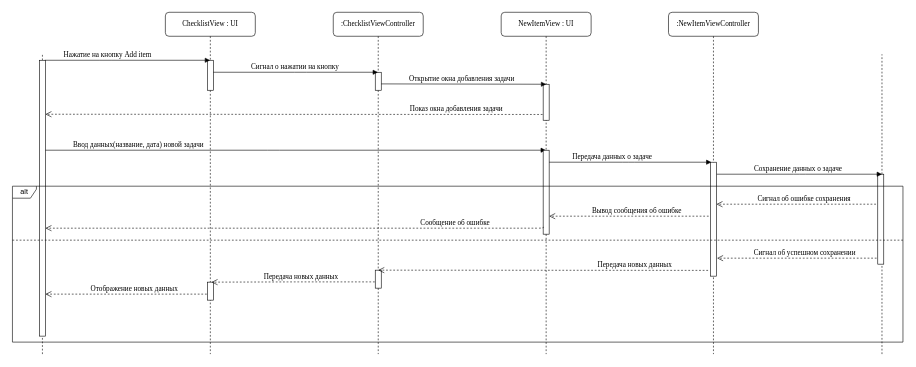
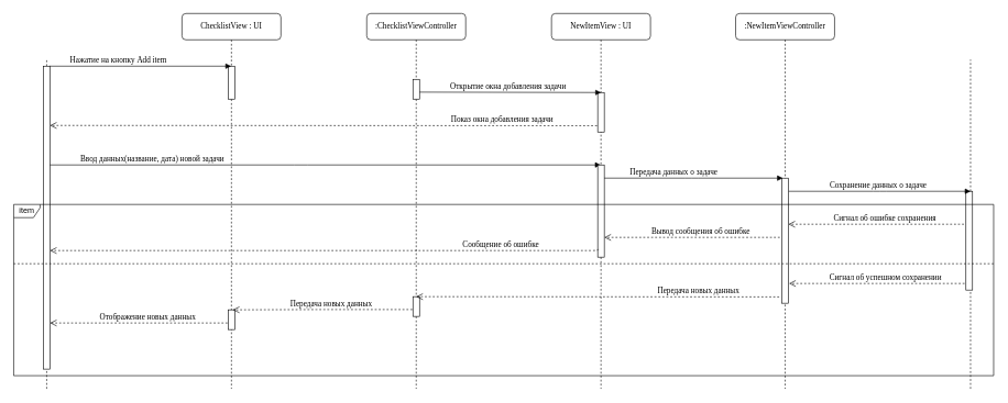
  <mxCell id="0" />
  <mxCell id="1" parent="0" />
  <mxCell id="2" value=":ChecklistViewController" style="shape=umlLifeline;perimeter=lifelinePerimeter;whiteSpace=wrap;html=1;container=1;collapsible=0;recursiveResize=0;outlineConnect=0;rounded=1;shadow=0;comic=0;labelBackgroundColor=none;strokeWidth=1;fontFamily=Verdana;fontSize=12;align=center;" parent="1" vertex="1"><mxGeometry x="555" y="20" width="150" height="570" as="geometry" /></mxCell>
  <mxCell id="3" value="" style="html=1;points=[];perimeter=orthogonalPerimeter;rounded=0;shadow=0;comic=0;labelBackgroundColor=none;strokeWidth=1;fontFamily=Verdana;fontSize=12;align=center;" parent="2" vertex="1"><mxGeometry x="70" y="100" width="10" height="30" as="geometry" /></mxCell>
  <mxCell id="4" value="ChecklistView : UI" style="shape=umlLifeline;perimeter=lifelinePerimeter;whiteSpace=wrap;html=1;container=0;collapsible=0;recursiveResize=0;outlineConnect=0;rounded=1;shadow=0;comic=0;labelBackgroundColor=none;strokeWidth=1;fontFamily=Verdana;fontSize=12;align=center;" parent="1" vertex="1"><mxGeometry x="275" y="20" width="150" height="570" as="geometry" /></mxCell>
- <mxCell id="5" value="Сигнал о нажатии на кнопку" style="html=1;verticalAlign=bottom;endArrow=block;labelBackgroundColor=none;fontFamily=Verdana;fontSize=12;edgeStyle=elbowEdgeStyle;elbow=vertical;" parent="1" source="4" target="2" edge="1"><mxGeometry x="0.075" y="-10" relative="1" as="geometry"><mxPoint x="380" y="120" as="sourcePoint" /><mxPoint x="445" y="120" as="targetPoint" /><Array as="points"><mxPoint x="500" y="120" /></Array><mxPoint x="-10" y="-10" as="offset" /></mxGeometry></mxCell>
  <mxCell id="6" value="" style="html=1;points=[];perimeter=orthogonalPerimeter;rounded=0;shadow=0;comic=0;labelBackgroundColor=none;strokeWidth=1;fontFamily=Verdana;fontSize=12;align=center;" parent="1" vertex="1"><mxGeometry x="345" y="100" width="10" height="50" as="geometry" /></mxCell>
  <mxCell id="7" value="" style="endArrow=none;dashed=1;html=1;" parent="1" source="8" edge="1"><mxGeometry width="50" height="50" relative="1" as="geometry"><mxPoint x="100" y="590" as="sourcePoint" /><mxPoint x="70" y="90" as="targetPoint" /></mxGeometry></mxCell>
  <mxCell id="8" value="" style="html=1;points=[];perimeter=orthogonalPerimeter;" parent="1" vertex="1"><mxGeometry x="65" y="100" width="10" height="460" as="geometry" /></mxCell>
  <mxCell id="9" value="" style="endArrow=none;dashed=1;html=1;" parent="1" target="8" edge="1"><mxGeometry width="50" height="50" relative="1" as="geometry"><mxPoint x="70" y="590" as="sourcePoint" /><mxPoint x="100" y="90" as="targetPoint" /></mxGeometry></mxCell>
  <mxCell id="10" value="Нажатие на кнопку Add item&amp;nbsp;" style="html=1;verticalAlign=bottom;endArrow=block;labelBackgroundColor=none;fontFamily=Verdana;fontSize=12;edgeStyle=elbowEdgeStyle;elbow=vertical;exitX=0.9;exitY=0;exitDx=0;exitDy=0;exitPerimeter=0;" parent="1" source="8" target="4" edge="1"><mxGeometry x="-0.231" relative="1" as="geometry"><mxPoint x="115" y="100" as="sourcePoint" /><mxPoint x="245" y="100" as="targetPoint" /><mxPoint as="offset" /></mxGeometry></mxCell>
  <mxCell id="11" value="Показ окна добавления задачи" style="html=1;verticalAlign=bottom;endArrow=open;dashed=1;endSize=8;labelBackgroundColor=none;fontFamily=Verdana;fontSize=12;edgeStyle=elbowEdgeStyle;elbow=vertical;exitX=0.5;exitY=0.84;exitDx=0;exitDy=0;exitPerimeter=0;entryX=1.02;entryY=0.153;entryDx=0;entryDy=0;entryPerimeter=0;" parent="1" source="16" edge="1"><mxGeometry x="-0.64" relative="1" as="geometry"><mxPoint x="74.96" y="190.38" as="targetPoint" /><Array as="points"><mxPoint x="124.76" y="190" /><mxPoint x="154.76" y="190" /></Array><mxPoint x="345" y="190.76" as="sourcePoint" /><mxPoint as="offset" /></mxGeometry></mxCell>
  <mxCell id="12" value="Ввод данных(название, дата) новой задачи" style="html=1;verticalAlign=bottom;endArrow=block;labelBackgroundColor=none;fontFamily=Verdana;fontSize=12;edgeStyle=elbowEdgeStyle;elbow=vertical;exitX=0.9;exitY=0;exitDx=0;exitDy=0;exitPerimeter=0;" parent="1" target="15" edge="1"><mxGeometry x="-0.628" relative="1" as="geometry"><mxPoint x="75" y="250" as="sourcePoint" /><mxPoint x="350.5" y="250" as="targetPoint" /><mxPoint as="offset" /></mxGeometry></mxCell>
  <mxCell id="13" value="Передача данных о задаче" style="html=1;verticalAlign=bottom;endArrow=block;labelBackgroundColor=none;fontFamily=Verdana;fontSize=12;edgeStyle=elbowEdgeStyle;elbow=vertical;exitX=0.9;exitY=0;exitDx=0;exitDy=0;exitPerimeter=0;" parent="1" edge="1"><mxGeometry x="-0.201" relative="1" as="geometry"><mxPoint x="910" y="270" as="sourcePoint" /><mxPoint x="1185.5" y="270" as="targetPoint" /><mxPoint as="offset" /></mxGeometry></mxCell>
  <mxCell id="14" value="" style="endArrow=none;dashed=1;html=1;" parent="1" source="21" edge="1"><mxGeometry width="50" height="50" relative="1" as="geometry"><mxPoint x="1470" y="590" as="sourcePoint" /><mxPoint x="1470" y="90" as="targetPoint" /></mxGeometry></mxCell>
  <mxCell id="15" value="NewItemView : UI" style="shape=umlLifeline;perimeter=lifelinePerimeter;whiteSpace=wrap;html=1;container=1;collapsible=0;recursiveResize=0;outlineConnect=0;rounded=1;shadow=0;comic=0;labelBackgroundColor=none;strokeWidth=1;fontFamily=Verdana;fontSize=12;align=center;" parent="1" vertex="1"><mxGeometry x="835" y="20" width="150" height="570" as="geometry" /></mxCell>
  <mxCell id="16" value="" style="html=1;points=[];perimeter=orthogonalPerimeter;rounded=0;shadow=0;comic=0;labelBackgroundColor=none;strokeWidth=1;fontFamily=Verdana;fontSize=12;align=center;" parent="15" vertex="1"><mxGeometry x="70" y="120" width="10" height="60" as="geometry" /></mxCell>
  <mxCell id="17" value=":NewItemViewController" style="shape=umlLifeline;perimeter=lifelinePerimeter;whiteSpace=wrap;html=1;container=1;collapsible=0;recursiveResize=0;outlineConnect=0;rounded=1;shadow=0;comic=0;labelBackgroundColor=none;strokeWidth=1;fontFamily=Verdana;fontSize=12;align=center;" parent="1" vertex="1"><mxGeometry x="1114" y="20" width="150" height="570" as="geometry" /></mxCell>
  <mxCell id="18" value="" style="html=1;points=[];perimeter=orthogonalPerimeter;rounded=0;shadow=0;comic=0;labelBackgroundColor=none;strokeWidth=1;fontFamily=Verdana;fontSize=12;align=center;" parent="17" vertex="1"><mxGeometry x="70" y="250" width="10" height="190" as="geometry" /></mxCell>
  <mxCell id="19" value="Открытие окна добавления задачи" style="html=1;verticalAlign=bottom;endArrow=block;labelBackgroundColor=none;fontFamily=Verdana;fontSize=12;edgeStyle=elbowEdgeStyle;elbow=vertical;exitX=0.9;exitY=0;exitDx=0;exitDy=0;exitPerimeter=0;entryX=0.506;entryY=0.023;entryDx=0;entryDy=0;entryPerimeter=0;" parent="1" edge="1"><mxGeometry x="-0.022" relative="1" as="geometry"><mxPoint x="635" y="139.41" as="sourcePoint" /><mxPoint x="910.06" y="140.38" as="targetPoint" /><mxPoint as="offset" /></mxGeometry></mxCell>
  <mxCell id="20" value="" style="html=1;points=[];perimeter=orthogonalPerimeter;rounded=0;shadow=0;comic=0;labelBackgroundColor=none;strokeWidth=1;fontFamily=Verdana;fontSize=12;align=center;" parent="1" vertex="1"><mxGeometry x="905" y="250" width="10" height="140" as="geometry" /></mxCell>
  <mxCell id="21" value="" style="html=1;points=[];perimeter=orthogonalPerimeter;rounded=0;shadow=0;comic=0;labelBackgroundColor=none;strokeWidth=1;fontFamily=Verdana;fontSize=12;align=center;" parent="1" vertex="1"><mxGeometry x="1463" y="290" width="10" height="150" as="geometry" /></mxCell>
  <mxCell id="22" value="" style="endArrow=none;dashed=1;html=1;" parent="1" target="21" edge="1"><mxGeometry width="50" height="50" relative="1" as="geometry"><mxPoint x="1470" y="590" as="sourcePoint" /><mxPoint x="1470" y="90" as="targetPoint" /></mxGeometry></mxCell>
  <mxCell id="23" value="Сохранение данных о задаче" style="html=1;verticalAlign=bottom;endArrow=block;labelBackgroundColor=none;fontFamily=Verdana;fontSize=12;edgeStyle=elbowEdgeStyle;elbow=vertical;exitX=0.9;exitY=0;exitDx=0;exitDy=0;exitPerimeter=0;" parent="1" edge="1"><mxGeometry x="-0.022" relative="1" as="geometry"><mxPoint x="1194.5" y="290" as="sourcePoint" /><mxPoint x="1470" y="290" as="targetPoint" /><mxPoint as="offset" /></mxGeometry></mxCell>
  <mxCell id="24" value="Сигнал об ошибке сохранения" style="html=1;verticalAlign=bottom;endArrow=open;dashed=1;endSize=8;labelBackgroundColor=none;fontFamily=Verdana;fontSize=12;edgeStyle=elbowEdgeStyle;elbow=vertical;" parent="1" edge="1"><mxGeometry x="-0.098" relative="1" as="geometry"><mxPoint x="1194" y="340" as="targetPoint" /><Array as="points" /><mxPoint x="1460" y="340" as="sourcePoint" /><mxPoint as="offset" /></mxGeometry></mxCell>
  <mxCell id="25" value="Вывод сообщения об ошибке" style="html=1;verticalAlign=bottom;endArrow=open;dashed=1;endSize=8;labelBackgroundColor=none;fontFamily=Verdana;fontSize=12;edgeStyle=elbowEdgeStyle;elbow=horizontal;" parent="1" edge="1"><mxGeometry x="-0.098" relative="1" as="geometry"><mxPoint x="915" y="360" as="targetPoint" /><Array as="points" /><mxPoint x="1181" y="360" as="sourcePoint" /><mxPoint as="offset" /></mxGeometry></mxCell>
  <mxCell id="26" value="Сообщение об ошибке" style="html=1;verticalAlign=bottom;endArrow=open;dashed=1;endSize=8;labelBackgroundColor=none;fontFamily=Verdana;fontSize=12;edgeStyle=elbowEdgeStyle;elbow=vertical;entryX=1.02;entryY=0.153;entryDx=0;entryDy=0;entryPerimeter=0;exitX=0.035;exitY=0.913;exitDx=0;exitDy=0;exitPerimeter=0;" parent="1" source="20" edge="1"><mxGeometry x="-0.64" relative="1" as="geometry"><mxPoint x="75" y="380.38" as="targetPoint" /><Array as="points"><mxPoint x="124.8" y="380" /><mxPoint x="154.8" y="380" /></Array><mxPoint x="900" y="380" as="sourcePoint" /><mxPoint as="offset" /></mxGeometry></mxCell>
  <mxCell id="27" value="Сигнал об успешном сохранении" style="html=1;verticalAlign=bottom;endArrow=open;dashed=1;endSize=8;labelBackgroundColor=none;fontFamily=Verdana;fontSize=12;edgeStyle=elbowEdgeStyle;elbow=vertical;" parent="1" edge="1"><mxGeometry x="-0.098" relative="1" as="geometry"><mxPoint x="1195" y="430" as="targetPoint" /><Array as="points" /><mxPoint x="1461" y="430" as="sourcePoint" /><mxPoint as="offset" /></mxGeometry></mxCell>
  <mxCell id="28" value="" style="html=1;points=[];perimeter=orthogonalPerimeter;rounded=0;shadow=0;comic=0;labelBackgroundColor=none;strokeWidth=1;fontFamily=Verdana;fontSize=12;align=center;" parent="1" vertex="1"><mxGeometry x="625" y="450" width="10" height="30" as="geometry" /></mxCell>
  <mxCell id="29" value="Передача новых данных&amp;nbsp;" style="html=1;verticalAlign=bottom;endArrow=open;dashed=1;endSize=8;labelBackgroundColor=none;fontFamily=Verdana;fontSize=12;edgeStyle=elbowEdgeStyle;elbow=vertical;exitX=0.5;exitY=0.84;exitDx=0;exitDy=0;exitPerimeter=0;" parent="1" edge="1"><mxGeometry x="-0.562" relative="1" as="geometry"><mxPoint x="630" y="450" as="targetPoint" /><Array as="points"><mxPoint x="394.8" y="450" /><mxPoint x="424.8" y="450" /></Array><mxPoint x="1180.04" y="450.4" as="sourcePoint" /><mxPoint as="offset" /></mxGeometry></mxCell>
  <mxCell id="30" value="" style="html=1;points=[];perimeter=orthogonalPerimeter;rounded=0;shadow=0;comic=0;labelBackgroundColor=none;strokeWidth=1;fontFamily=Verdana;fontSize=12;align=center;" parent="1" vertex="1"><mxGeometry x="345" y="470" width="10" height="30" as="geometry" /></mxCell>
  <mxCell id="31" value="Передача новых данных" style="html=1;verticalAlign=bottom;endArrow=open;dashed=1;endSize=8;labelBackgroundColor=none;fontFamily=Verdana;fontSize=12;edgeStyle=elbowEdgeStyle;elbow=horizontal;exitX=-0.082;exitY=0.653;exitDx=0;exitDy=0;exitPerimeter=0;" parent="1" source="28" edge="1"><mxGeometry x="-0.098" relative="1" as="geometry"><mxPoint x="352" y="470" as="targetPoint" /><Array as="points" /><mxPoint x="618" y="470" as="sourcePoint" /><mxPoint as="offset" /></mxGeometry></mxCell>
  <mxCell id="32" value="Отображение новых данных" style="html=1;verticalAlign=bottom;endArrow=open;dashed=1;endSize=8;labelBackgroundColor=none;fontFamily=Verdana;fontSize=12;edgeStyle=elbowEdgeStyle;elbow=horizontal;" parent="1" edge="1"><mxGeometry x="-0.098" relative="1" as="geometry"><mxPoint x="75" y="490" as="targetPoint" /><Array as="points" /><mxPoint x="344" y="490" as="sourcePoint" /><mxPoint as="offset" /></mxGeometry></mxCell>
- <mxCell id="33" value="alt" style="shape=umlFrame;whiteSpace=wrap;html=1;width=40;height=20;" parent="1" vertex="1"><mxGeometry x="20" y="310" width="1485" height="260" as="geometry" /></mxCell>
+ <mxCell id="33" value="item" style="shape=umlFrame;whiteSpace=wrap;html=1;width=40;height=20;" parent="1" vertex="1"><mxGeometry x="20" y="310" width="1485" height="260" as="geometry" /></mxCell>
  <mxCell id="34" value="" style="endArrow=none;dashed=1;html=1;entryX=0.999;entryY=0.228;entryDx=0;entryDy=0;entryPerimeter=0;" parent="1" edge="1"><mxGeometry width="50" height="50" relative="1" as="geometry"><mxPoint x="20" y="400" as="sourcePoint" /><mxPoint x="1505" y="400" as="targetPoint" /></mxGeometry></mxCell>
